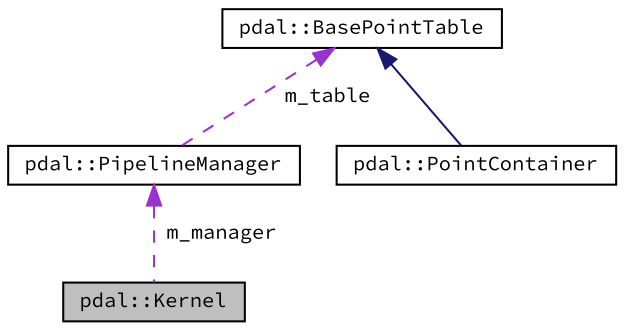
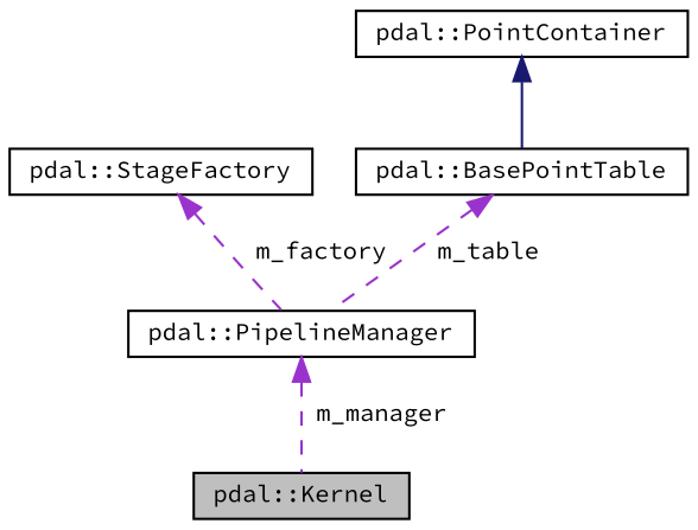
  digraph {
    fontname="Source Code Pro"
    node [color=black fillcolor=white fontname="Source Code Pro" fontsize=10 shape=record style=filled]
    edge [color=darkorchid3 dir=back fontname="Source Code Pro" fontsize=10 labelfontname=Helvetica labelfontsize=10 style=dashed]
    n1 [fillcolor=grey75 fontcolor=black height=0.2 label="pdal::Kernel" width=0.4]
    n2 [height=0.2 label="pdal::PipelineManager" width=0.4]
+   n3 [height=0.2 label="pdal::StageFactory" width=0.4]
    n4 [height=0.2 label="pdal::BasePointTable" width=0.4]
    n5 [height=0.2 label="pdal::PointContainer" width=0.4]
    n2 -> n1 [label=" m_manager"]
+   n3 -> n2 [label=" m_factory"]
    n4 -> n2 [label=" m_table"]
-   n4 -> n5 [color=midnightblue style=solid]
+   n5 -> n4 [color=midnightblue style=solid]
  }
